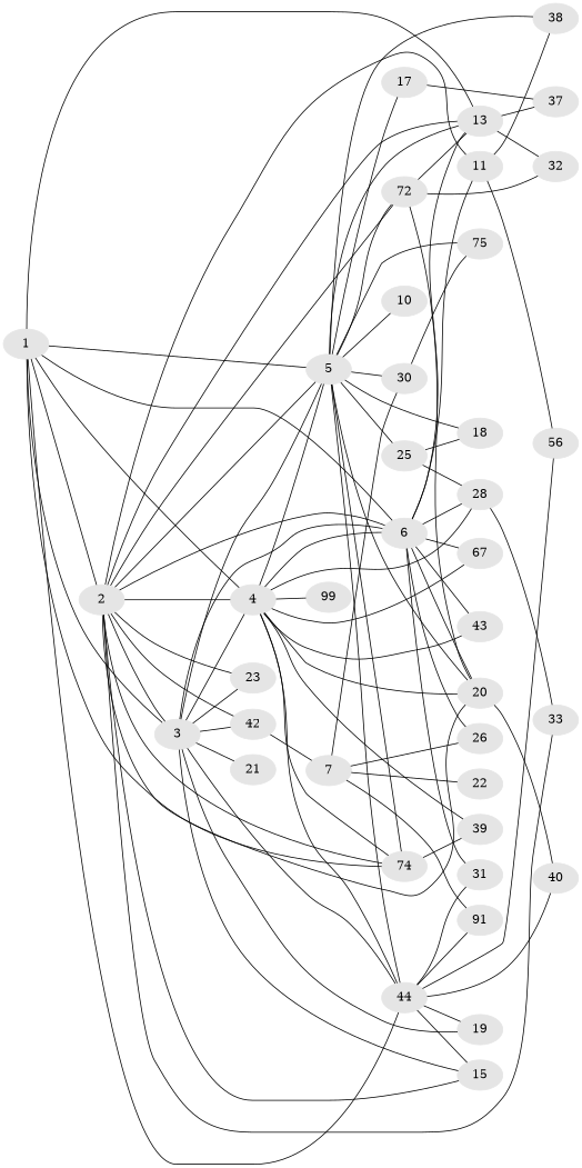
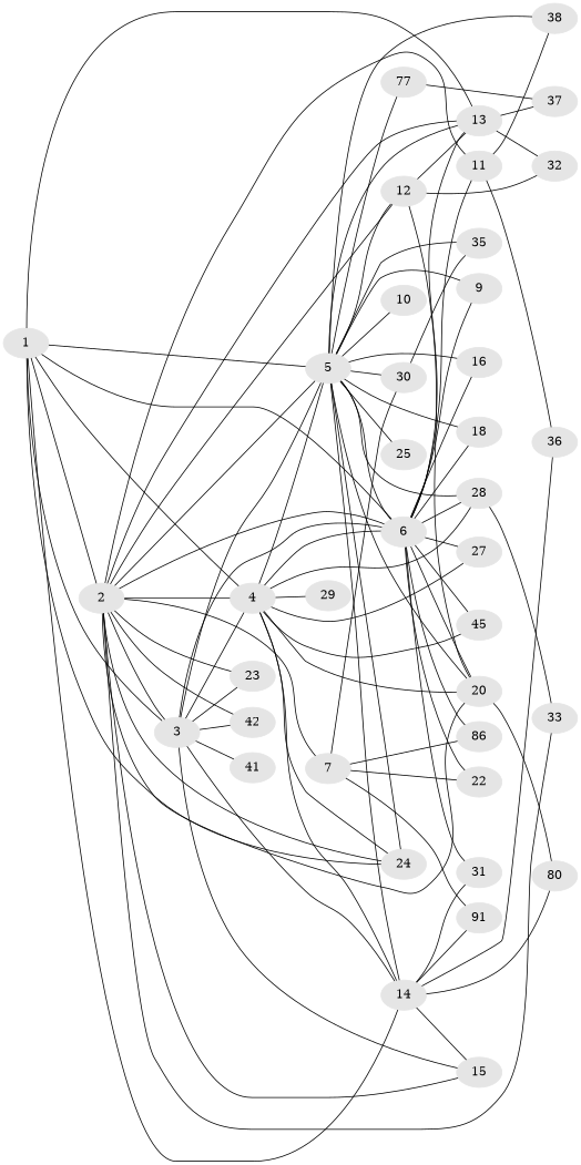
  graph {
    rankdir=LR
    node [color=gray90 style=filled]
    edge [weight=1.0]
    1
    2
    3
    4
    5
    6
    13
-   14 [label=44]
-   24 [label=74]
+   14
+   24
    7
    11
-   12 [label=72]
+   12
    15
    20
    23
    33
    42
-   19
-   41 [label=21]
-   27 [label=67]
+   41
+   27
    28
-   29 [label=99]
-   39
-   43
+   29
+   43 [label=45]
+   9
    10
-   17
+   16
+   17 [label=77]
    18
    25
    30
-   35 [label=75]
+   35
    38
    22
-   26
+   26 [label=86]
    31
    32
    37
    n39 [label=91]
-   36 [label=56]
-   40
+   36
+   40 [label=80]
    1 -- 2 [weight=4.0]
    1 -- 3 [weight=2.0]
    1 -- 4 [weight=4.0]
    1 -- 5 [weight=17.0]
    1 -- 6 [weight=2.0]
    1 -- 13
    1 -- 14 [weight=4.0]
    1 -- 24
    2 -- 3 [weight=3.0]
    2 -- 4 [weight=4.0]
    2 -- 5 [weight=5.0]
    2 -- 6 [weight=3.0]
    2 -- 13
    2 -- 24
-   42 -- 7
+   2 -- 7
    2 -- 11
    2 -- 12
    2 -- 15
    2 -- 20 [weight=6.0]
    2 -- 23
    2 -- 33
    2 -- 42
    3 -- 4 [weight=2.0]
    3 -- 5 [weight=4.0]
    3 -- 6 [weight=2.0]
    3 -- 14
    3 -- 15
    3 -- 23
    3 -- 42
-   3 -- 19
    3 -- 41
    4 -- 5 [weight=6.0]
    4 -- 6 [weight=2.0]
    4 -- 14
    4 -- 24
    4 -- 20
    4 -- 27
    4 -- 28
    4 -- 29
-   4 -- 39
    4 -- 43
+   5 -- 6 [weight=5.0]
    5 -- 13
    5 -- 14
    5 -- 24
    5 -- 12
    5 -- 20 [weight=3.0]
-   25 -- 28 [weight=2.0]
+   5 -- 28 [weight=2.0]
+   5 -- 9 [weight=2.0]
    5 -- 10 [weight=2.0]
+   5 -- 16
    5 -- 17
    5 -- 18 [weight=2.0]
    5 -- 25 [weight=2.0]
    5 -- 30
    5 -- 35
    5 -- 38
    6 -- 13
    6 -- 11
    6 -- 20
    6 -- 27
    6 -- 28
    6 -- 43
-   25 -- 18
+   6 -- 9
+   6 -- 16
+   6 -- 18
+   6 -- 22
    6 -- 26
    6 -- 31
    13 -- 32
    13 -- 37
    14 -- 15
-   14 -- 19
    14 -- 31
    14 -- n39
    14 -- 36
    14 -- 40
-   24 -- 39
    7 -- 30
    7 -- 22
    7 -- 26
    7 -- n39
    11 -- 38
    11 -- 36
    12 -- 13
    12 -- 20
    12 -- 32
    20 -- 40
    28 -- 33
    17 -- 37
    30 -- 35
  }
